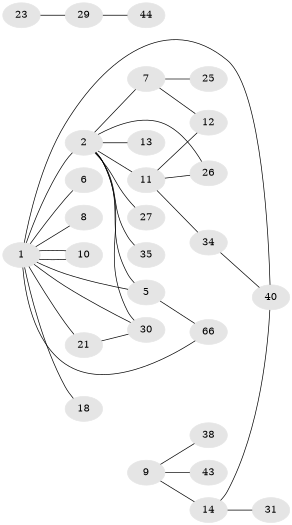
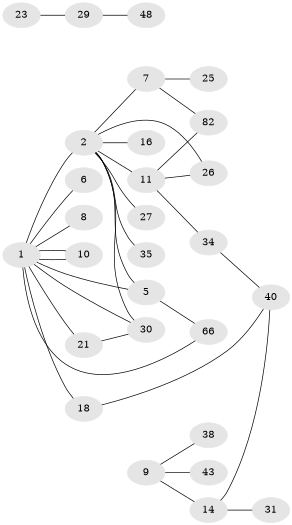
  graph {
    rankdir=LR
    node [color=gray90 style=filled]
    1 [super="+3"]
    2 [super="+17"]
    5 [super="+32"]
    6 [super="+20"]
    8 [super="+13"]
    10 [super="+15"]
    18
    21 [super="+33"]
    30
    n10 [label=66 super="+49"]
    40 [super="+45"]
    7 [super="+22"]
    11 [super="+28"]
-   16 [super="+50" label=13]
+   16 [super="+50"]
    26
    27
    35
    9 [super="+39"]
    14 [super="+19"]
    n20 [label=38]
    43 [super="+46"]
-   12
+   12 [label=82]
    25
    34 [super="+41"]
    31
    29 [super="+42"]
    23
-   48 [label=44]
+   48
    1 -- 2
    1 -- 5
    1 -- 6
    1 -- 8
    1 -- 10
    1 -- 10
    1 -- 18
    1 -- 21
    1 -- 30
    1 -- n10
-   1 -- 40
+   18 -- 40
    2 -- 5
    2 -- 30
    2 -- 7
    2 -- 11
    2 -- 16
    2 -- 26
    2 -- 27
    2 -- 35
    5 -- n10
    21 -- 30
    7 -- 12
    7 -- 25
    11 -- 26
    11 -- 12
    11 -- 34
    9 -- 14
    9 -- n20
    9 -- 43
    14 -- 40
    14 -- 31
    34 -- 40
    29 -- 48
    23 -- 29
  }
